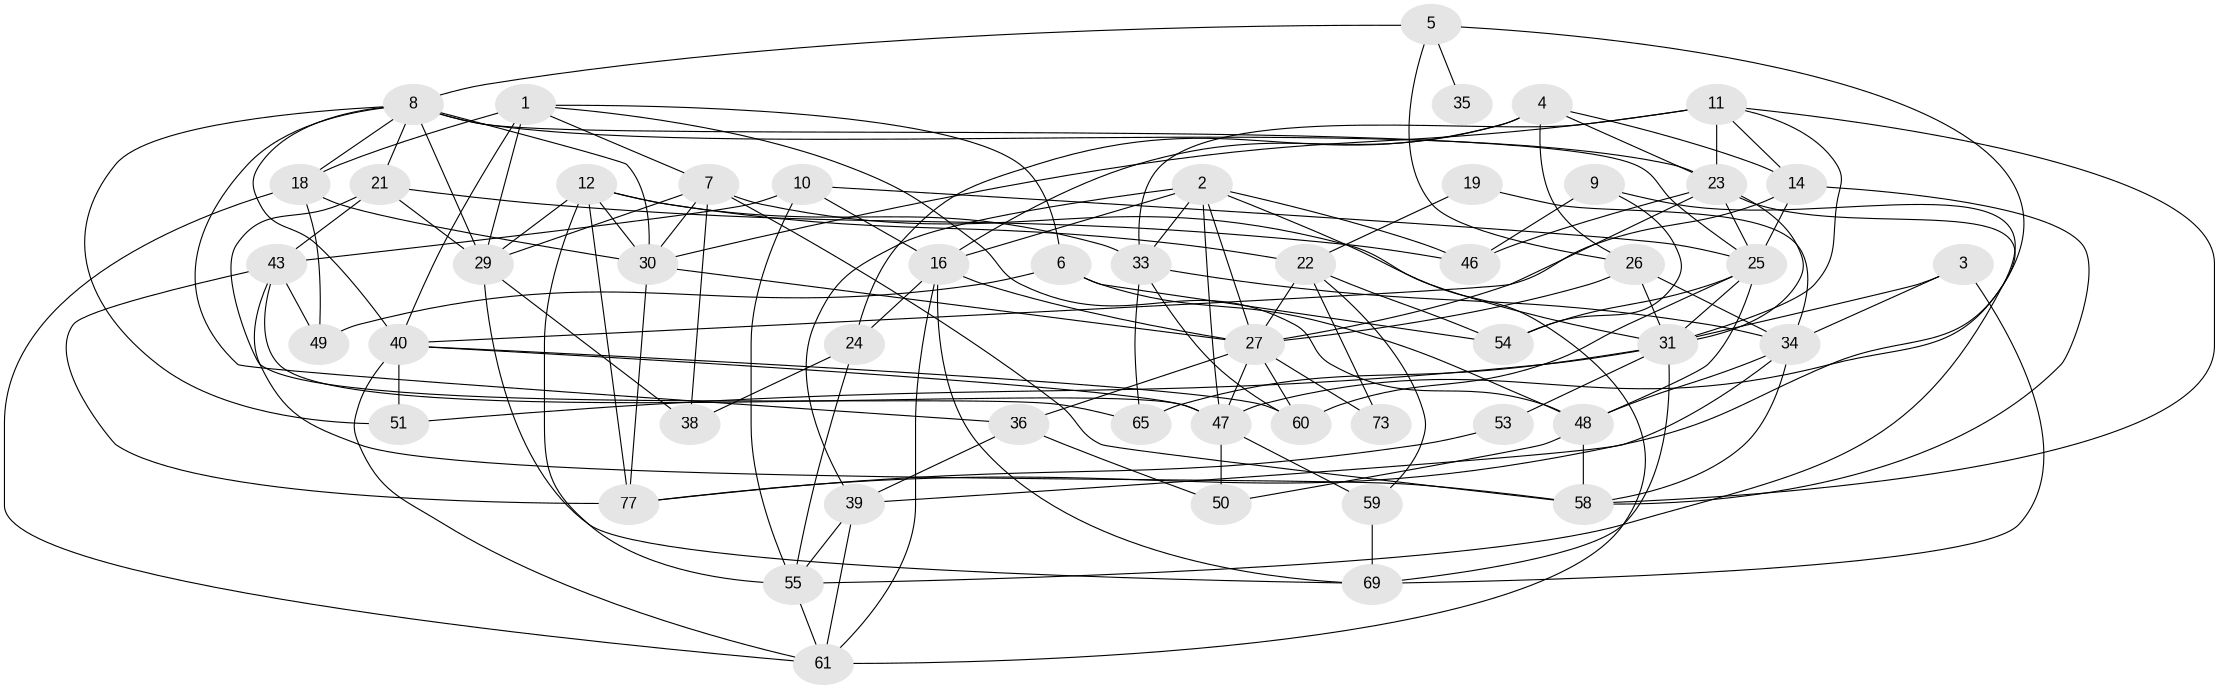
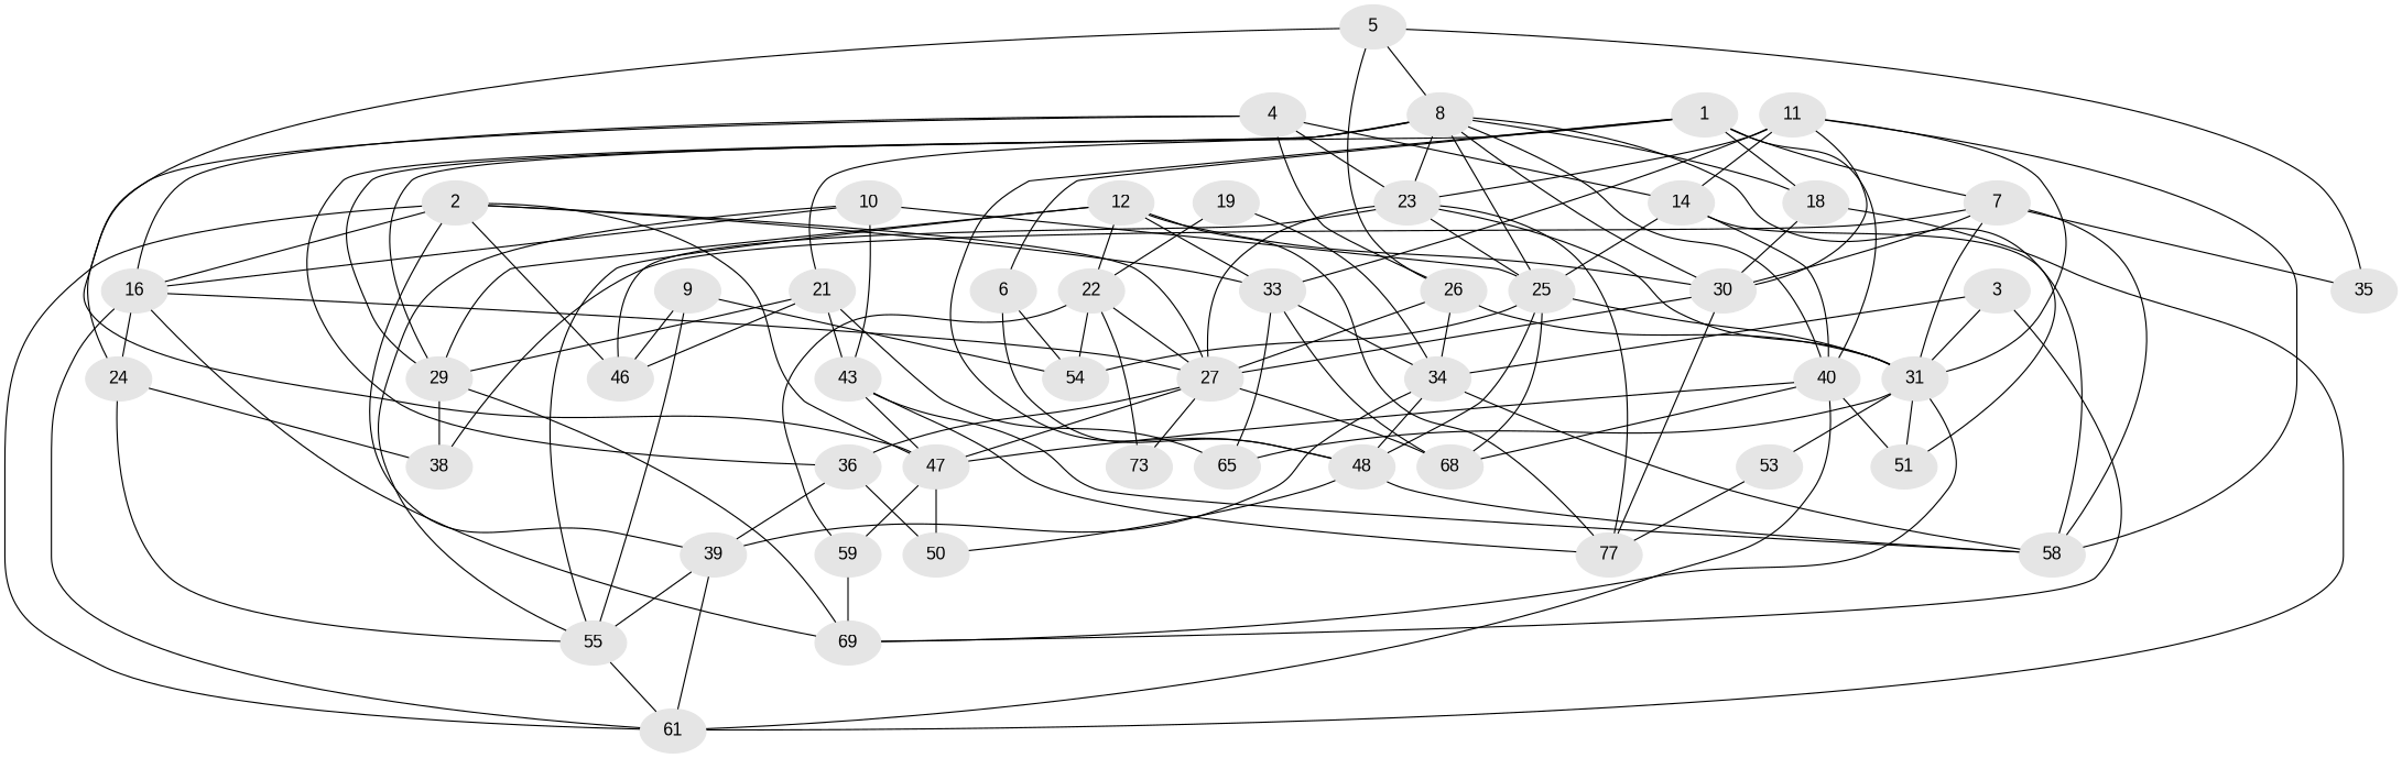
  graph {
    fontname="Liberation Sans"
    node [color=gray90 fontname="Liberation Sans" style=filled]
    edge [fontname="Liberation Sans"]
    1 [super="+57"]
    6 [super="+17"]
    7 [super="+75"]
    18 [super="+62"]
    29 [super="+56"]
    40 [super="+74"]
    48 [super="+83"]
-   49
    54
    31 [super="+84"]
    35
    n12 [label=30 super="+79"]
    38
    58 [super="+68"]
    61 [super="+72"]
    69 [super="+85"]
    47 [super="+80"]
    51
-   60
+   60 [label=68]
    50 [super="+78"]
    2 [super="+70"]
    16
    27 [super="+42"]
    33 [super="+52"]
    39 [super="+71"]
    46
    24
    36
    73
    34 [super="+44"]
    65
    55 [super="+82"]
    59 [super="+66"]
    3 [super="+86"]
    53
    4 [super="+67"]
    14 [super="+41"]
    23 [super="+32"]
    26
    25 [super="+81"]
    77
    5 [super="+13"]
    8 [super="+30"]
    21 [super="+45"]
    43 [super="+76"]
    9
    10 [super="+63"]
    11 [super="+28"]
    12 [super="+15"]
    22 [super="+64"]
    19 [super="+37"]
    1 -- 6
    1 -- 7
    1 -- 18
    1 -- 29
    1 -- 40 [weight=2]
    1 -- 48
    6 -- 48
-   6 -- 49
    6 -- 54
    7 -- 31
-   7 -- 29
+   7 -- 35
    7 -- n12
    7 -- 38
    7 -- 58
-   18 -- 49
    18 -- n12
    18 -- 61
    29 -- 38
    29 -- 69
    40 -- 61
    40 -- 47
    40 -- 51
    40 -- 60
    48 -- 58
    48 -- 50
    31 -- 69
    31 -- 51
    31 -- 65
    31 -- 53
    n12 -- 27
    n12 -- 77
    47 -- 50
    47 -- 59
    2 -- 61
    2 -- 47
    2 -- 16
    2 -- 27
    2 -- 33
    2 -- 39
    2 -- 46
    16 -- 61
    16 -- 69
    16 -- 27
    16 -- 24
    27 -- 47
    27 -- 60
    27 -- 36
    27 -- 73
    33 -- 60
    33 -- 34
    33 -- 65
    39 -- 61
    39 -- 55
    24 -- 38
    24 -- 55
    36 -- 50
    36 -- 39
    34 -- 48
    34 -- 58
    34 -- 39
    55 -- 61
    59 -- 69
    3 -- 31
    3 -- 69
    3 -- 34
    53 -- 77
    4 -- 16
    4 -- 24
    4 -- 14
    4 -- 23
    4 -- 26
    14 -- 40
    14 -- 58
    14 -- 25
    23 -- 31
    23 -- 27
    23 -- 46
    23 -- 25
    23 -- 77
    26 -- 31
    26 -- 27
    26 -- 34
    25 -- 48
    25 -- 54
    25 -- 31
    25 -- 60
    5 -- 35
    5 -- 47
    5 -- 26
    5 -- 8
    8 -- 18
    8 -- 29
    8 -- 40
    8 -- n12
    8 -- 51
    8 -- 36
    8 -- 23
    8 -- 25
    8 -- 21
    21 -- 29
    21 -- 46
    21 -- 65
    21 -- 43
-   43 -- 49
    43 -- 58
    43 -- 47
    43 -- 77
    9 -- 54
    9 -- 46
    9 -- 55
    10 -- 16
    10 -- 55
    10 -- 25
    10 -- 43
    11 -- 31
    11 -- n12
    11 -- 58
    11 -- 33 [weight=2]
    11 -- 14
    11 -- 23
    12 -- 29
    12 -- n12
    12 -- 33
    12 -- 55
    12 -- 77
    12 -- 22
    22 -- 54 [weight=2]
    22 -- 27
    22 -- 73
    22 -- 59
    19 -- 34 [weight=2]
    19 -- 22
  }
